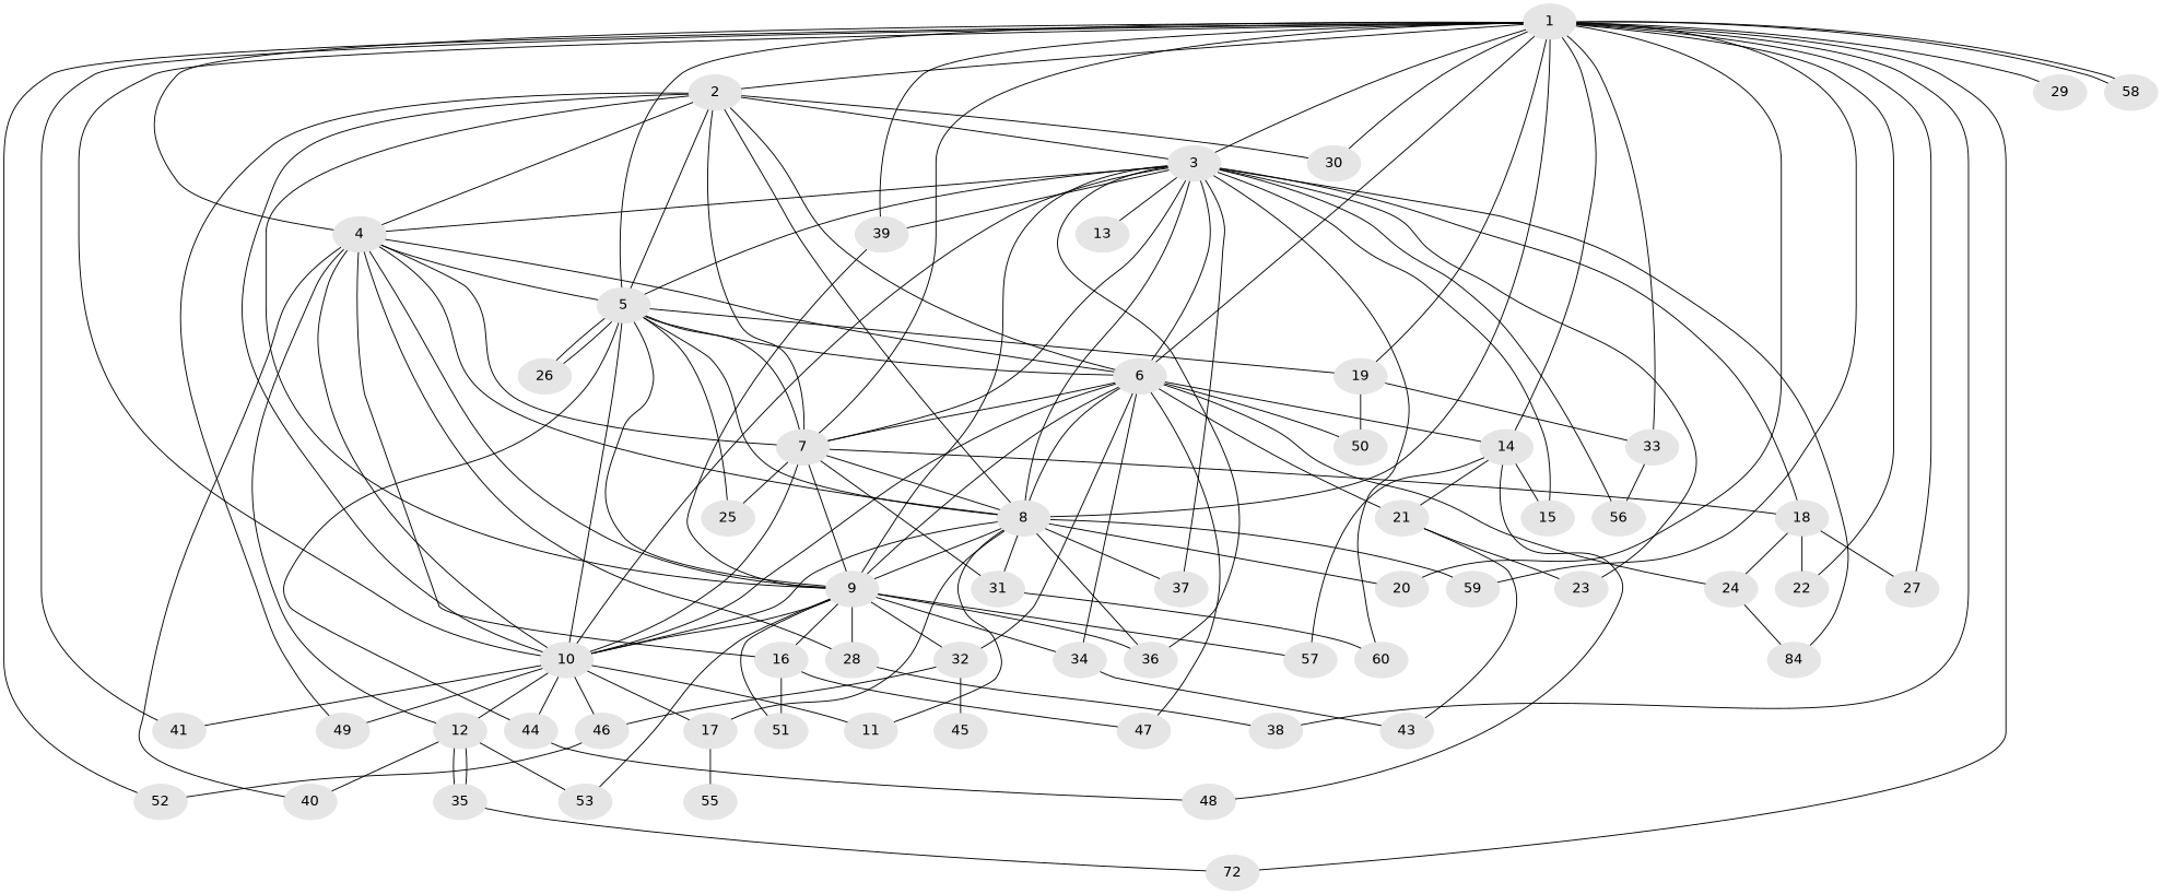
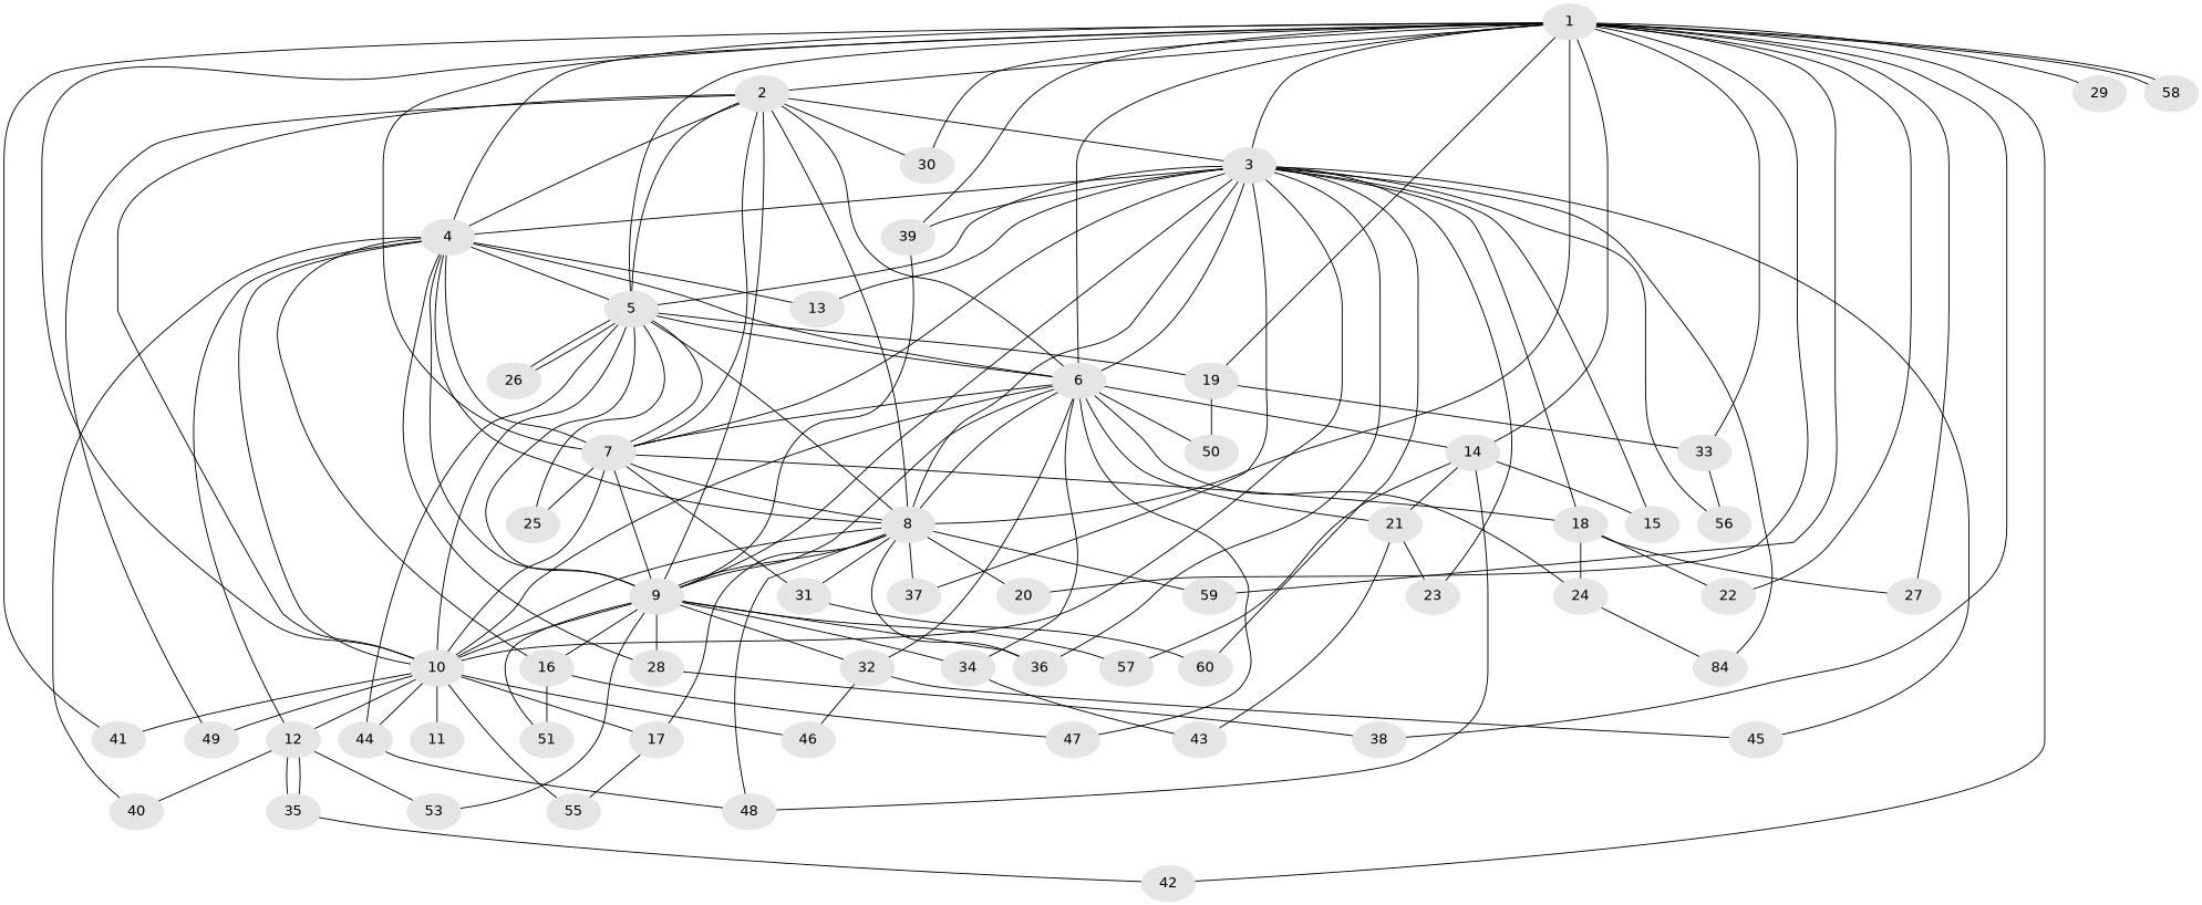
  graph {
    fontname="DejaVu Sans"
    node [color=gray90 fontname="DejaVu Sans" style=filled]
    edge [fontname="DejaVu Sans"]
    1
    2
    3
    4
    5
    6
    7
    8
    10
    14
    19
    20
    22
    27
    29
    30
    33
    38
    39
    41
-   42 [label=72]
-   52
+   42
    58
    59
    9
    49
    13
    15
    18
    23
    36
    37
    45
    n34 [label=84]
    56
    60
    12
    16
    28
    40
    25
    26
    44
    21
    24
    32
    34
    47
    50
    31
    11
    17
    51
    53
    57
    46
    55
    48
    35
    43
    1 -- 2
    1 -- 3
    1 -- 4
    1 -- 5
    1 -- 6
    1 -- 7
    1 -- 8
    1 -- 10
    1 -- 14
    1 -- 19
    1 -- 20
    1 -- 22
    1 -- 27
    1 -- 29
    1 -- 30
    1 -- 33
    1 -- 38
    1 -- 39
    1 -- 41
    1 -- 42
-   1 -- 52
    1 -- 58
    1 -- 58
    1 -- 59
    2 -- 3
    2 -- 4
    2 -- 5
    2 -- 6
    2 -- 7
    2 -- 8
    2 -- 10
    2 -- 30
    2 -- 9
    2 -- 49
    3 -- 4
    3 -- 5
    3 -- 6
    3 -- 7
    3 -- 8
    3 -- 10
    3 -- 39
    3 -- 9
    3 -- 13
    3 -- 15
    3 -- 18
    3 -- 23
    3 -- 36
    3 -- 37
+   3 -- 45
    3 -- n34
    3 -- 56
    3 -- 60
    4 -- 5
    4 -- 6
    4 -- 7
    4 -- 8
    4 -- 10
    4 -- 9
+   4 -- 13
    4 -- 12
    4 -- 16
    4 -- 28
    4 -- 40
    5 -- 6
    5 -- 7
    5 -- 8
    5 -- 10
    5 -- 19
    5 -- 9
    5 -- 25
    5 -- 26
    5 -- 26
    5 -- 44
    6 -- 7
    6 -- 8
    6 -- 10
    6 -- 14
    6 -- 9
    6 -- 21
    6 -- 24
    6 -- 32
    6 -- 34
    6 -- 47
    6 -- 50
    7 -- 8
    7 -- 10
    7 -- 9
    7 -- 18
    7 -- 25
    7 -- 31
    8 -- 10
    8 -- 20
    8 -- 59
    8 -- 9
    8 -- 36
    8 -- 37
    8 -- 31
-   8 -- 11
+   8 -- 48
    8 -- 17
    10 -- 41
    10 -- 49
    10 -- 12
    10 -- 44
    10 -- 11
    10 -- 17
    10 -- 46
+   10 -- 55
    14 -- 15
    14 -- 21
    14 -- 57
    14 -- 48
    19 -- 33
    19 -- 50
    33 -- 56
    39 -- 9
    9 -- 10
    9 -- 36
    9 -- 16
    9 -- 28
    9 -- 32
    9 -- 34
    9 -- 51
    9 -- 53
    9 -- 57
    18 -- 22
    18 -- 27
    18 -- 24
    12 -- 40
    12 -- 53
    12 -- 35
    12 -- 35
    16 -- 47
    16 -- 51
    28 -- 38
    44 -- 48
    21 -- 23
    21 -- 43
    24 -- n34
    32 -- 45
    32 -- 46
    34 -- 43
    31 -- 60
    17 -- 55
-   46 -- 52
    35 -- 42
  }
